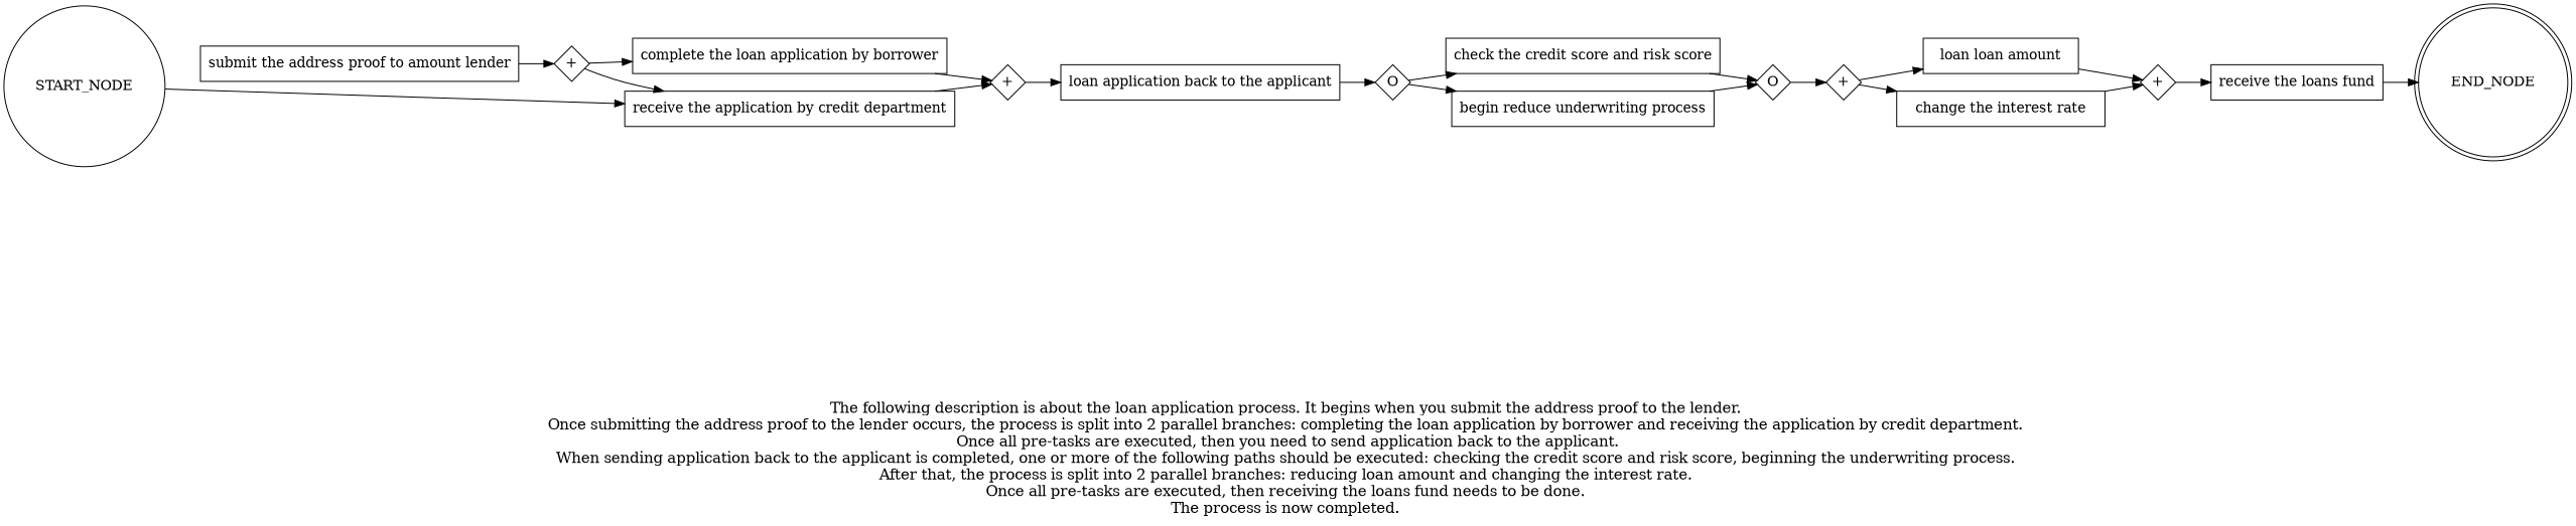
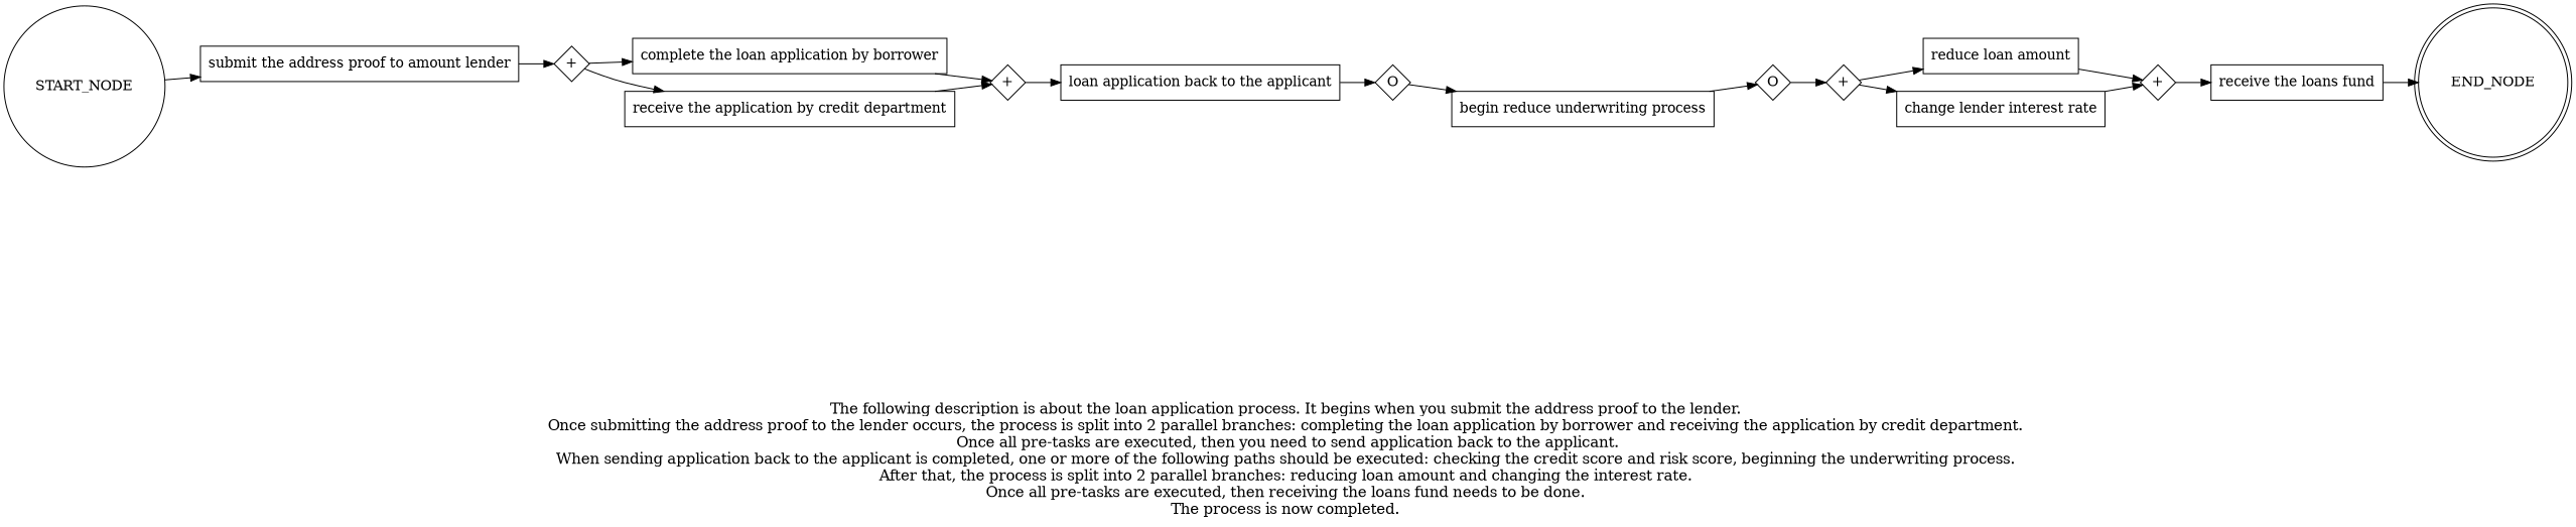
  digraph {
    fontsize=15
    label="\n\n\nThe following description is about the loan application process. It begins when you submit the address proof to the lender. \nOnce submitting the address proof to the lender occurs, the process is split into 2 parallel branches: completing the loan application by borrower and receiving the application by credit department. \nOnce all pre-tasks are executed, then you need to send application back to the applicant.\nWhen sending application back to the applicant is completed, one or more of the following paths should be executed: checking the credit score and risk score, beginning the underwriting process. \nAfter that, the process is split into 2 parallel branches: reducing loan amount and changing the interest rate. \nOnce all pre-tasks are executed, then receiving the loans fund needs to be done. \nThe process is now completed. \n"
    rankdir=LR
    node [shape=box]
    n1 [label="submit the address proof to amount lender"]
    n2 [fixedsize=true label="+" shape=diamond width=0.5]
    "complete the loan application by borrower"
    "receive the application by credit department"
    n5 [fixedsize=true label="+" shape=diamond width=0.5]
    n6 [label="loan application back to the applicant"]
    n7 [fixedsize=true label=O shape=diamond width=0.5]
-   "check the credit score and risk score"
    n9 [label="begin reduce underwriting process"]
    n10 [fixedsize=true label=O shape=diamond width=0.5]
    n11 [fixedsize=true label="+" shape=diamond width=0.5]
-   "reduce loan amount" [label="loan loan amount"]
-   "change the interest rate"
+   "reduce loan amount"
+   "change the interest rate" [label="change lender interest rate"]
    n14 [fixedsize=true label="+" shape=diamond width=0.5]
    "receive the loans fund"
    END_NODE [shape=doublecircle width=0.2]
    START_NODE [shape=circle width=0.3]
    subgraph sub_1 {
      n1
      n2
      "complete the loan application by borrower"
      "receive the application by credit department"
      n5
      n6
      n7
-     "check the credit score and risk score"
      n9
      n10
      n11
      "reduce loan amount"
      "change the interest rate"
      n14
      "receive the loans fund"
    }
    n1 -> n2
    n2 -> "complete the loan application by borrower"
    n2 -> "receive the application by credit department"
    "complete the loan application by borrower" -> n5
    "receive the application by credit department" -> n5
    n5 -> n6
    n6 -> n7
-   n7 -> "check the credit score and risk score"
    n7 -> n9
-   "check the credit score and risk score" -> n10
    n9 -> n10
    n10 -> n11
    n11 -> "reduce loan amount"
    n11 -> "change the interest rate"
    "reduce loan amount" -> n14
    "change the interest rate" -> n14
    n14 -> "receive the loans fund"
    "receive the loans fund" -> END_NODE
-   START_NODE -> "receive the application by credit department"
+   START_NODE -> n1
  }
